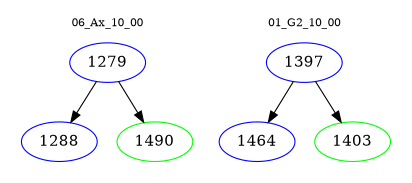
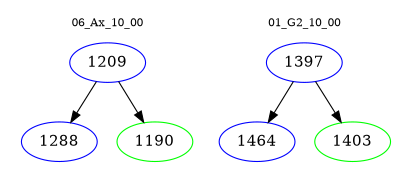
  digraph {
    node [color=blue]
    edge [color=black]
-   n1 [label=1279]
+   n1 [label=1209]
    n2 [label=1288]
-   n3 [color=green label=1490]
+   n3 [color=green label=1190]
    n4 [label=1397]
    n5 [label=1464]
    n6 [color=green label=1403]
    subgraph cluster_1 {
      color=white
      fontsize=10
      label="06_Ax_10_00"
      n1
      n2
      n3
    }
    subgraph cluster_2 {
      color=white
      fontsize=10
      label="01_G2_10_00"
      n4
      n5
      n6
    }
    n1 -> n2
    n1 -> n3
    n4 -> n5
    n4 -> n6
  }
